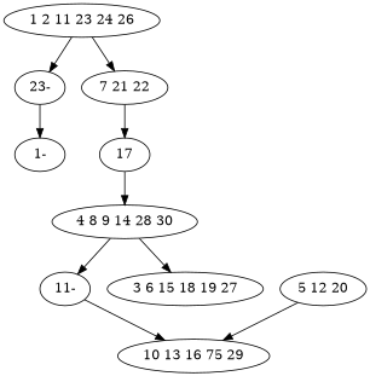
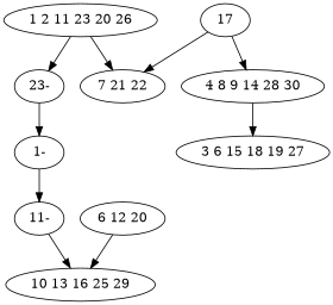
  digraph {
-   n1 [label="1 2 11 23 24 26"]
+   n1 [label="1 2 11 23 20 26"]
    n2 [label="23-"]
    n3 [label="7 21 22"]
    n4 [label="1-"]
    n5 [label=17]
    n6 [label="4 8 9 14 28 30"]
    n7 [label="11-"]
    n8 [label="3 6 15 18 19 27"]
-   n9 [label="10 13 16 75 29"]
-   n10 [label="5 12 20"]
+   n9 [label="10 13 16 25 29"]
+   n10 [label="6 12 20"]
    n1 -> n2
    n1 -> n3
    n2 -> n4
-   n3 -> n5
+   n5 -> n3
    n5 -> n6
-   n6 -> n7
+   n4 -> n7
    n6 -> n8
    n7 -> n9
    n10 -> n9
  }
